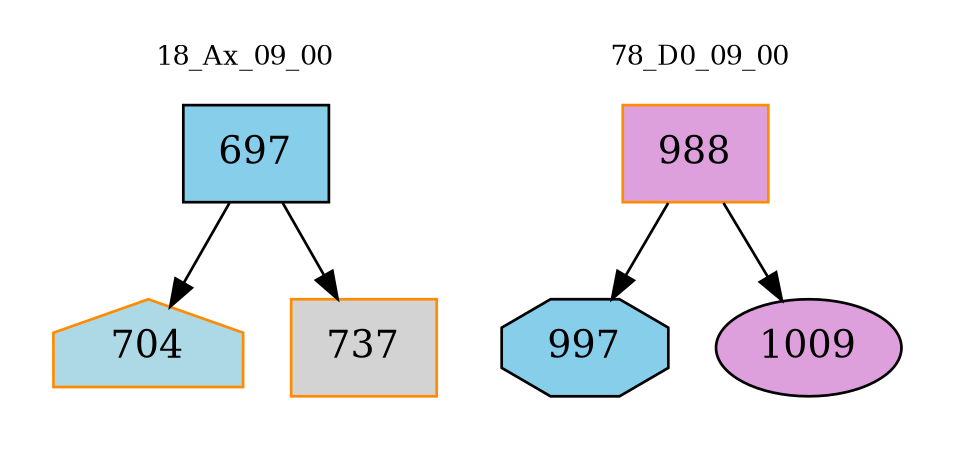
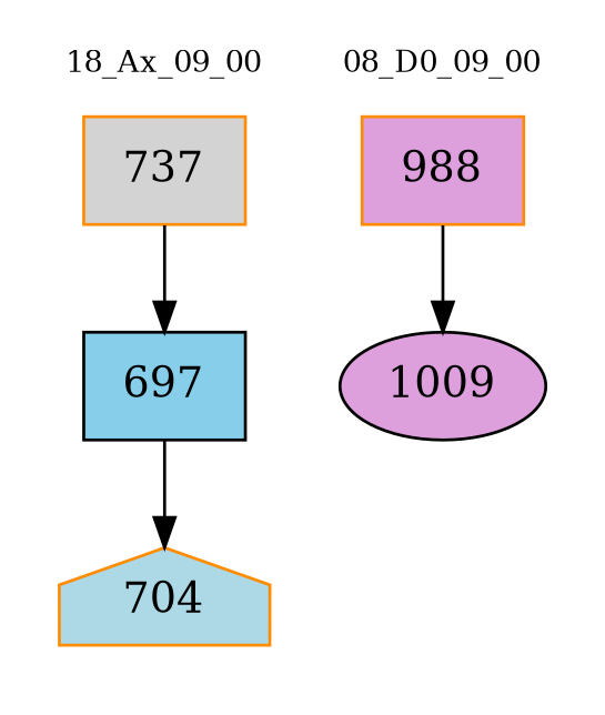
  digraph {
    node [color=black fillcolor=skyblue shape=box style=filled]
    edge [color=black]
    n1 [label=697]
    n2 [color=darkorange fillcolor=lightblue label=704 shape=house]
    n3 [color=darkorange fillcolor=lightgrey label=737]
    n4 [color=darkorange fillcolor=plum label=988]
-   n5 [label=997 shape=octagon]
    n6 [fillcolor=plum label=1009 shape=ellipse]
    subgraph cluster_1 {
      color=white
      fontsize=10
      label="18_Ax_09_00"
      n1
      n2
      n3
    }
    subgraph cluster_2 {
      color=white
      fontsize=10
-     label="78_D0_09_00"
+     label="08_D0_09_00"
      n4
-     n5
      n6
    }
    n1 -> n2
-   n1 -> n3
-   n4 -> n5
+   n3 -> n1
    n4 -> n6
  }
